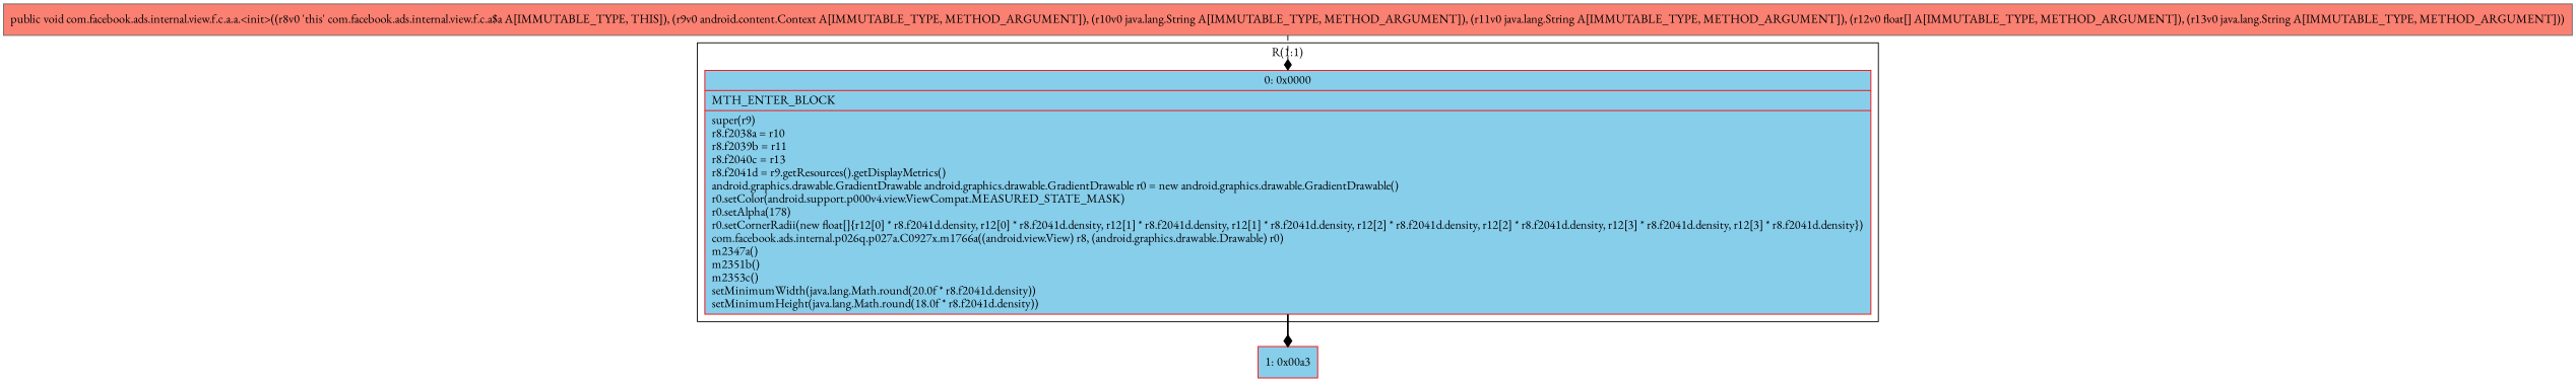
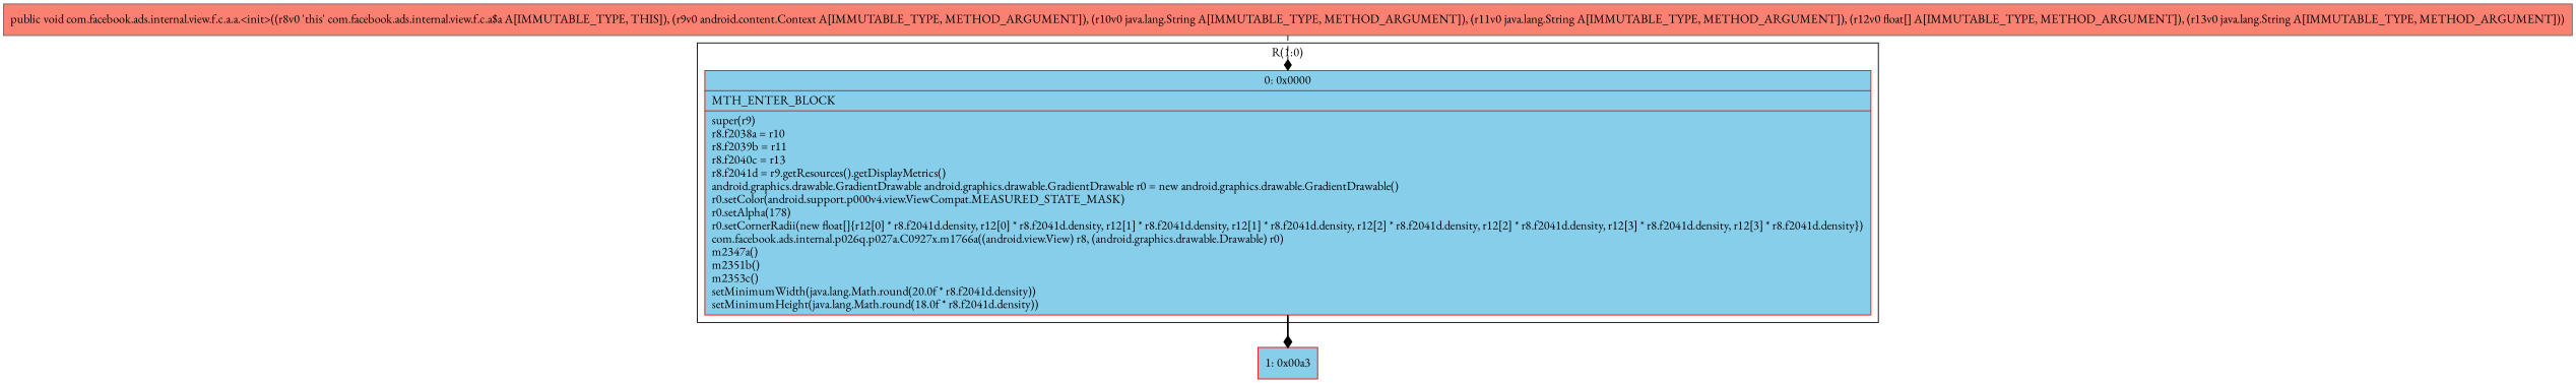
  digraph {
    fontname="EB Garamond"
    node [color=red shape=record style=filled fillcolor=skyblue fontname="EB Garamond"]
    edge [arrowhead=diamond fontname="EB Garamond"]
    n1 [label="{0\:\ 0x0000|MTH_ENTER_BLOCK\l|super(r9)\lr8.f2038a = r10\lr8.f2039b = r11\lr8.f2040c = r13\lr8.f2041d = r9.getResources().getDisplayMetrics()\landroid.graphics.drawable.GradientDrawable android.graphics.drawable.GradientDrawable r0 = new android.graphics.drawable.GradientDrawable()\lr0.setColor(android.support.p000v4.view.ViewCompat.MEASURED_STATE_MASK)\lr0.setAlpha(178)\lr0.setCornerRadii(new float[]\{r12[0] * r8.f2041d.density, r12[0] * r8.f2041d.density, r12[1] * r8.f2041d.density, r12[1] * r8.f2041d.density, r12[2] * r8.f2041d.density, r12[2] * r8.f2041d.density, r12[3] * r8.f2041d.density, r12[3] * r8.f2041d.density\})\lcom.facebook.ads.internal.p026q.p027a.C0927x.m1766a((android.view.View) r8, (android.graphics.drawable.Drawable) r0)\lm2347a()\lm2351b()\lm2353c()\lsetMinimumWidth(java.lang.Math.round(20.0f * r8.f2041d.density))\lsetMinimumHeight(java.lang.Math.round(18.0f * r8.f2041d.density))\l}"]
    n2 [label="{1\:\ 0x00a3}"]
    n3 [label="{public void com.facebook.ads.internal.view.f.c.a.a.\<init\>((r8v0 'this' com.facebook.ads.internal.view.f.c.a$a A[IMMUTABLE_TYPE, THIS]), (r9v0 android.content.Context A[IMMUTABLE_TYPE, METHOD_ARGUMENT]), (r10v0 java.lang.String A[IMMUTABLE_TYPE, METHOD_ARGUMENT]), (r11v0 java.lang.String A[IMMUTABLE_TYPE, METHOD_ARGUMENT]), (r12v0 float[] A[IMMUTABLE_TYPE, METHOD_ARGUMENT]), (r13v0 java.lang.String A[IMMUTABLE_TYPE, METHOD_ARGUMENT])) }" fillcolor=salmon color=gray40]
    subgraph cluster_1 {
-     label="R(1:1)"
+     label="R(1:0)"
      n1
    }
    n1 -> n2 [style=bold]
    n3 -> n1 [style=dashed]
  }
